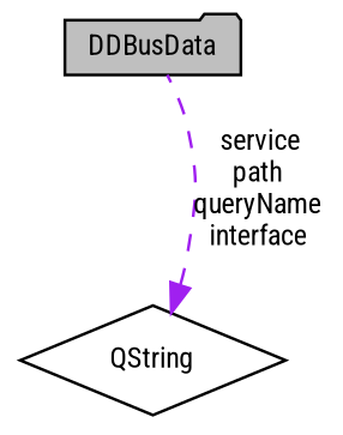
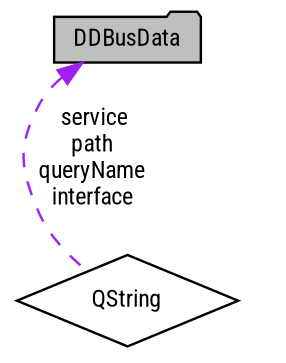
  digraph {
    fontname="Roboto Condensed"
    node [color=black fontname="Roboto Condensed" fontsize=10 style=filled]
    n1 [fillcolor=grey75 fontcolor=black height=0.2 label=DDBusData shape=folder width=0.4]
    n2 [fillcolor=white height=0.2 label=QString shape=diamond width=0.4]
-   n2 -> n1 [color=purple dir=back fontname="Roboto Condensed" fontsize=10 label=" service\npath\nqueryName\ninterface" labelfontname=Helvetica labelfontsize=10 style=dashed]
+   n1 -> n2 [color=purple dir=back fontname="Roboto Condensed" fontsize=10 label=" service\npath\nqueryName\ninterface" labelfontname=Helvetica labelfontsize=10 style=dashed]
  }
